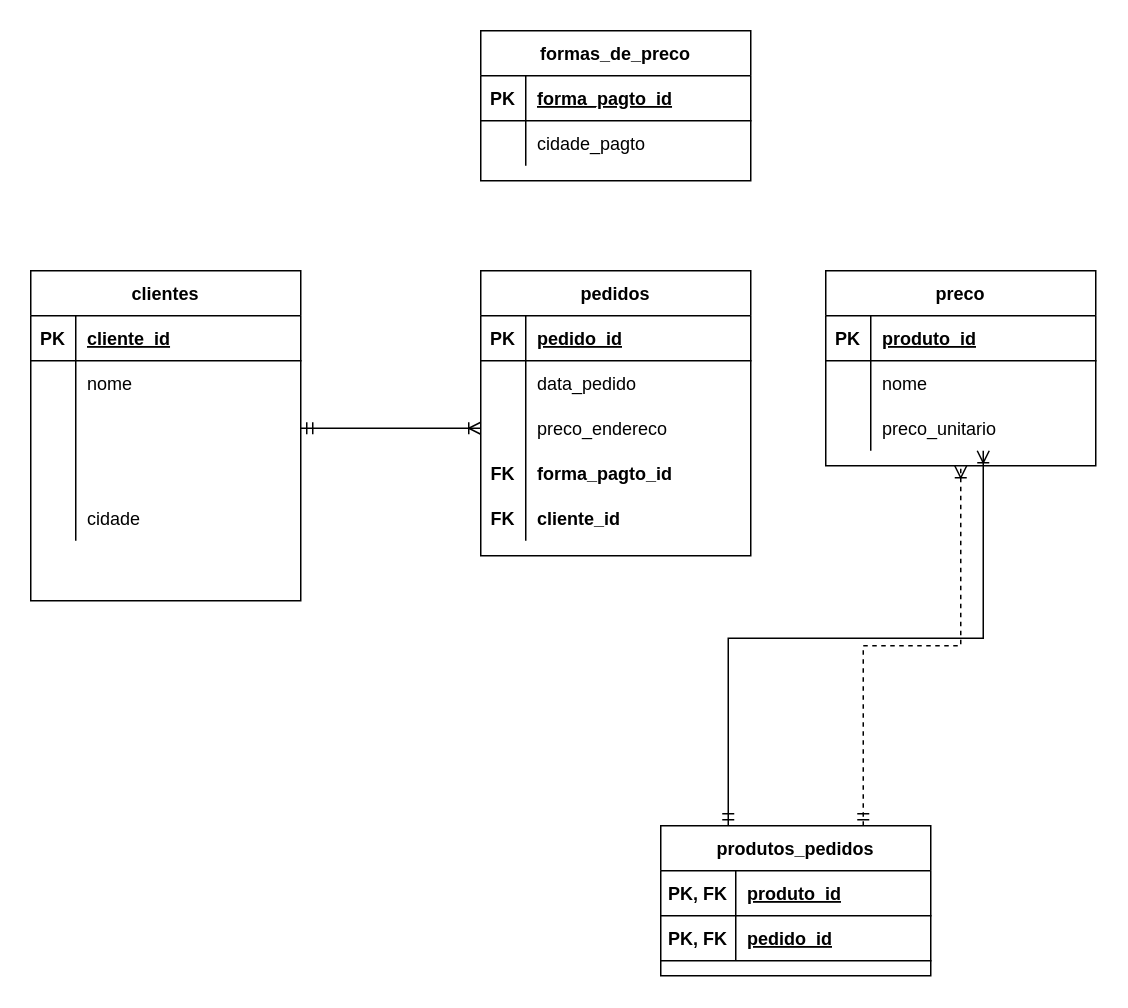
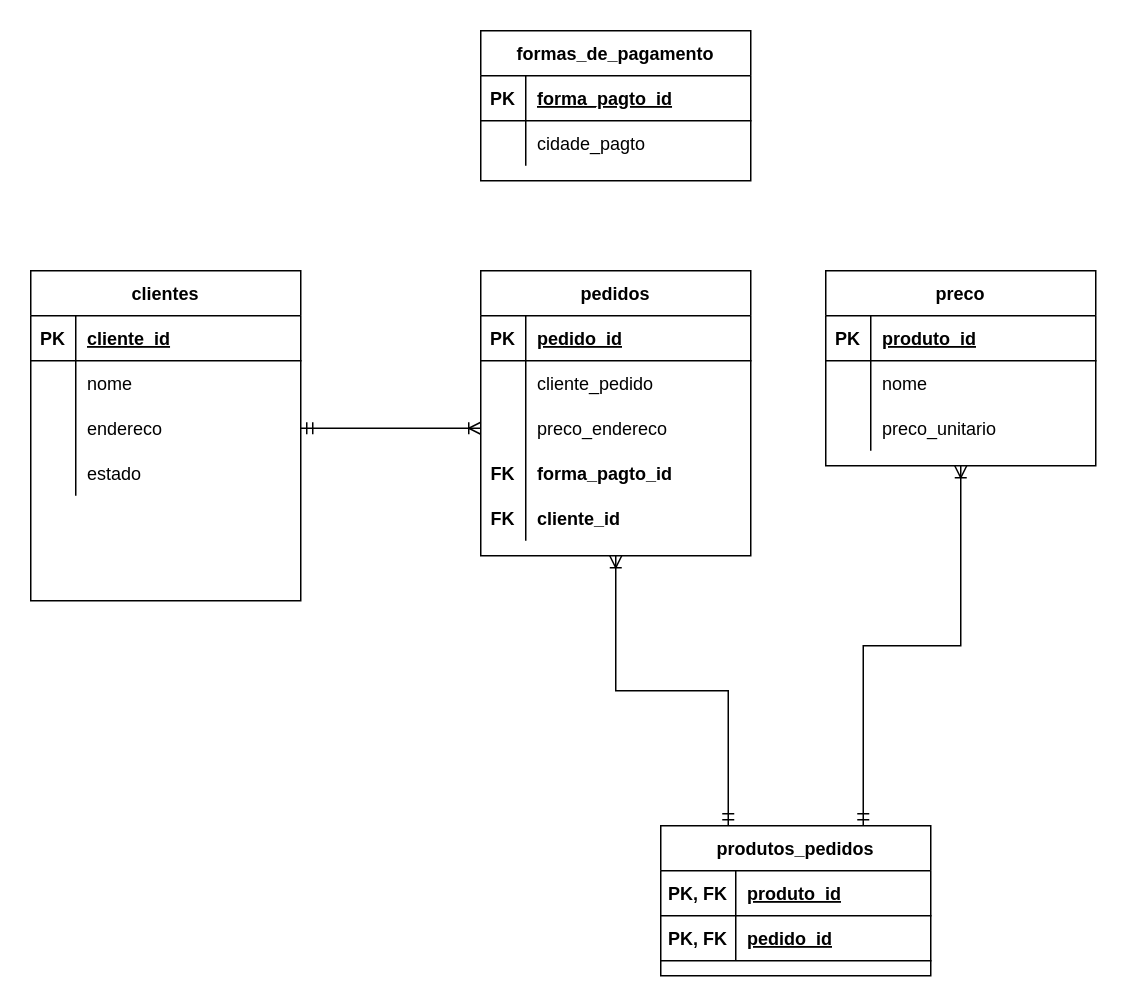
  <mxCell id="0" />
  <mxCell id="1" parent="0" />
  <mxCell id="2" value="pedidos" style="shape=table;startSize=30;container=1;collapsible=1;childLayout=tableLayout;fixedRows=1;rowLines=0;fontStyle=1;align=center;resizeLast=1;" parent="1" vertex="1"><mxGeometry x="320" y="180" width="180" height="190" as="geometry" /></mxCell>
  <mxCell id="3" value="" style="shape=partialRectangle;collapsible=0;dropTarget=0;pointerEvents=0;fillColor=none;top=0;left=0;bottom=1;right=0;points=[[0,0.5],[1,0.5]];portConstraint=eastwest;" parent="2" vertex="1"><mxGeometry y="30" width="180" height="30" as="geometry" /></mxCell>
  <mxCell id="4" value="PK" style="shape=partialRectangle;connectable=0;fillColor=none;top=0;left=0;bottom=0;right=0;fontStyle=1;overflow=hidden;" parent="3" vertex="1"><mxGeometry width="30" height="30" as="geometry"><mxRectangle width="30" height="30" as="alternateBounds" /></mxGeometry></mxCell>
  <mxCell id="5" value="pedido_id" style="shape=partialRectangle;connectable=0;fillColor=none;top=0;left=0;bottom=0;right=0;align=left;spacingLeft=6;fontStyle=5;overflow=hidden;" parent="3" vertex="1"><mxGeometry x="30" width="150" height="30" as="geometry"><mxRectangle width="150" height="30" as="alternateBounds" /></mxGeometry></mxCell>
  <mxCell id="6" value="" style="shape=partialRectangle;collapsible=0;dropTarget=0;pointerEvents=0;fillColor=none;top=0;left=0;bottom=0;right=0;points=[[0,0.5],[1,0.5]];portConstraint=eastwest;" parent="2" vertex="1"><mxGeometry y="60" width="180" height="30" as="geometry" /></mxCell>
  <mxCell id="7" value="" style="shape=partialRectangle;connectable=0;fillColor=none;top=0;left=0;bottom=0;right=0;editable=1;overflow=hidden;" parent="6" vertex="1"><mxGeometry width="30" height="30" as="geometry"><mxRectangle width="30" height="30" as="alternateBounds" /></mxGeometry></mxCell>
- <mxCell id="8" value="data_pedido" style="shape=partialRectangle;connectable=0;fillColor=none;top=0;left=0;bottom=0;right=0;align=left;spacingLeft=6;overflow=hidden;" parent="6" vertex="1"><mxGeometry x="30" width="150" height="30" as="geometry"><mxRectangle width="150" height="30" as="alternateBounds" /></mxGeometry></mxCell>
+ <mxCell id="8" value="cliente_pedido" style="shape=partialRectangle;connectable=0;fillColor=none;top=0;left=0;bottom=0;right=0;align=left;spacingLeft=6;overflow=hidden;" parent="6" vertex="1"><mxGeometry x="30" width="150" height="30" as="geometry"><mxRectangle width="150" height="30" as="alternateBounds" /></mxGeometry></mxCell>
  <mxCell id="9" value="" style="shape=partialRectangle;collapsible=0;dropTarget=0;pointerEvents=0;fillColor=none;top=0;left=0;bottom=0;right=0;points=[[0,0.5],[1,0.5]];portConstraint=eastwest;" parent="2" vertex="1"><mxGeometry y="90" width="180" height="30" as="geometry" /></mxCell>
  <mxCell id="10" value="" style="shape=partialRectangle;connectable=0;fillColor=none;top=0;left=0;bottom=0;right=0;editable=1;overflow=hidden;" parent="9" vertex="1"><mxGeometry width="30" height="30" as="geometry"><mxRectangle width="30" height="30" as="alternateBounds" /></mxGeometry></mxCell>
  <mxCell id="11" value="preco_endereco" style="shape=partialRectangle;connectable=0;fillColor=none;top=0;left=0;bottom=0;right=0;align=left;spacingLeft=6;overflow=hidden;" parent="9" vertex="1"><mxGeometry x="30" width="150" height="30" as="geometry"><mxRectangle width="150" height="30" as="alternateBounds" /></mxGeometry></mxCell>
  <mxCell id="12" value="" style="shape=partialRectangle;collapsible=0;dropTarget=0;pointerEvents=0;fillColor=none;top=0;left=0;bottom=0;right=0;points=[[0,0.5],[1,0.5]];portConstraint=eastwest;" parent="2" vertex="1"><mxGeometry y="120" width="180" height="30" as="geometry" /></mxCell>
  <mxCell id="13" value="FK" style="shape=partialRectangle;connectable=0;fillColor=none;top=0;left=0;bottom=0;right=0;editable=1;overflow=hidden;fontStyle=1" parent="12" vertex="1"><mxGeometry width="30" height="30" as="geometry"><mxRectangle width="30" height="30" as="alternateBounds" /></mxGeometry></mxCell>
  <mxCell id="14" value="forma_pagto_id" style="shape=partialRectangle;connectable=0;fillColor=none;top=0;left=0;bottom=0;right=0;align=left;spacingLeft=6;overflow=hidden;fontStyle=1" parent="12" vertex="1"><mxGeometry x="30" width="150" height="30" as="geometry"><mxRectangle width="150" height="30" as="alternateBounds" /></mxGeometry></mxCell>
  <mxCell id="15" value="" style="shape=partialRectangle;collapsible=0;dropTarget=0;pointerEvents=0;fillColor=none;top=0;left=0;bottom=0;right=0;points=[[0,0.5],[1,0.5]];portConstraint=eastwest;" parent="2" vertex="1"><mxGeometry y="150" width="180" height="30" as="geometry" /></mxCell>
  <mxCell id="16" value="FK" style="shape=partialRectangle;connectable=0;fillColor=none;top=0;left=0;bottom=0;right=0;editable=1;overflow=hidden;fontStyle=1" parent="15" vertex="1"><mxGeometry width="30" height="30" as="geometry"><mxRectangle width="30" height="30" as="alternateBounds" /></mxGeometry></mxCell>
  <mxCell id="17" value="cliente_id" style="shape=partialRectangle;connectable=0;fillColor=none;top=0;left=0;bottom=0;right=0;align=left;spacingLeft=6;overflow=hidden;fontStyle=1" parent="15" vertex="1"><mxGeometry x="30" width="150" height="30" as="geometry"><mxRectangle width="150" height="30" as="alternateBounds" /></mxGeometry></mxCell>
  <mxCell id="18" value="preco" style="shape=table;startSize=30;container=1;collapsible=1;childLayout=tableLayout;fixedRows=1;rowLines=0;fontStyle=1;align=center;resizeLast=1;" parent="1" vertex="1"><mxGeometry x="550" y="180" width="180" height="130" as="geometry" /></mxCell>
  <mxCell id="19" value="" style="shape=partialRectangle;collapsible=0;dropTarget=0;pointerEvents=0;fillColor=none;top=0;left=0;bottom=1;right=0;points=[[0,0.5],[1,0.5]];portConstraint=eastwest;" parent="18" vertex="1"><mxGeometry y="30" width="180" height="30" as="geometry" /></mxCell>
  <mxCell id="20" value="PK" style="shape=partialRectangle;connectable=0;fillColor=none;top=0;left=0;bottom=0;right=0;fontStyle=1;overflow=hidden;" parent="19" vertex="1"><mxGeometry width="30" height="30" as="geometry"><mxRectangle width="30" height="30" as="alternateBounds" /></mxGeometry></mxCell>
  <mxCell id="21" value="produto_id" style="shape=partialRectangle;connectable=0;fillColor=none;top=0;left=0;bottom=0;right=0;align=left;spacingLeft=6;fontStyle=5;overflow=hidden;" parent="19" vertex="1"><mxGeometry x="30" width="150" height="30" as="geometry"><mxRectangle width="150" height="30" as="alternateBounds" /></mxGeometry></mxCell>
  <mxCell id="22" value="" style="shape=partialRectangle;collapsible=0;dropTarget=0;pointerEvents=0;fillColor=none;top=0;left=0;bottom=0;right=0;points=[[0,0.5],[1,0.5]];portConstraint=eastwest;" parent="18" vertex="1"><mxGeometry y="60" width="180" height="30" as="geometry" /></mxCell>
  <mxCell id="23" value="" style="shape=partialRectangle;connectable=0;fillColor=none;top=0;left=0;bottom=0;right=0;editable=1;overflow=hidden;" parent="22" vertex="1"><mxGeometry width="30" height="30" as="geometry"><mxRectangle width="30" height="30" as="alternateBounds" /></mxGeometry></mxCell>
  <mxCell id="24" value="nome" style="shape=partialRectangle;connectable=0;fillColor=none;top=0;left=0;bottom=0;right=0;align=left;spacingLeft=6;overflow=hidden;" parent="22" vertex="1"><mxGeometry x="30" width="150" height="30" as="geometry"><mxRectangle width="150" height="30" as="alternateBounds" /></mxGeometry></mxCell>
  <mxCell id="25" value="" style="shape=partialRectangle;collapsible=0;dropTarget=0;pointerEvents=0;fillColor=none;top=0;left=0;bottom=0;right=0;points=[[0,0.5],[1,0.5]];portConstraint=eastwest;" parent="18" vertex="1"><mxGeometry y="90" width="180" height="30" as="geometry" /></mxCell>
  <mxCell id="26" value="" style="shape=partialRectangle;connectable=0;fillColor=none;top=0;left=0;bottom=0;right=0;editable=1;overflow=hidden;" parent="25" vertex="1"><mxGeometry width="30" height="30" as="geometry"><mxRectangle width="30" height="30" as="alternateBounds" /></mxGeometry></mxCell>
  <mxCell id="27" value="preco_unitario" style="shape=partialRectangle;connectable=0;fillColor=none;top=0;left=0;bottom=0;right=0;align=left;spacingLeft=6;overflow=hidden;" parent="25" vertex="1"><mxGeometry x="30" width="150" height="30" as="geometry"><mxRectangle width="150" height="30" as="alternateBounds" /></mxGeometry></mxCell>
  <mxCell id="28" value="clientes" style="shape=table;startSize=30;container=1;collapsible=1;childLayout=tableLayout;fixedRows=1;rowLines=0;fontStyle=1;align=center;resizeLast=1;" parent="1" vertex="1"><mxGeometry x="20" y="180" width="180" height="220" as="geometry"><mxRectangle x="510" y="80" width="80" height="30" as="alternateBounds" /></mxGeometry></mxCell>
  <mxCell id="29" value="" style="shape=partialRectangle;collapsible=0;dropTarget=0;pointerEvents=0;fillColor=none;top=0;left=0;bottom=1;right=0;points=[[0,0.5],[1,0.5]];portConstraint=eastwest;" parent="28" vertex="1"><mxGeometry y="30" width="180" height="30" as="geometry" /></mxCell>
  <mxCell id="30" value="PK" style="shape=partialRectangle;connectable=0;fillColor=none;top=0;left=0;bottom=0;right=0;fontStyle=1;overflow=hidden;" parent="29" vertex="1"><mxGeometry width="30" height="30" as="geometry"><mxRectangle width="30" height="30" as="alternateBounds" /></mxGeometry></mxCell>
  <mxCell id="31" value="cliente_id" style="shape=partialRectangle;connectable=0;fillColor=none;top=0;left=0;bottom=0;right=0;align=left;spacingLeft=6;fontStyle=5;overflow=hidden;" parent="29" vertex="1"><mxGeometry x="30" width="150" height="30" as="geometry"><mxRectangle width="150" height="30" as="alternateBounds" /></mxGeometry></mxCell>
  <mxCell id="32" value="" style="shape=partialRectangle;collapsible=0;dropTarget=0;pointerEvents=0;fillColor=none;top=0;left=0;bottom=0;right=0;points=[[0,0.5],[1,0.5]];portConstraint=eastwest;" parent="28" vertex="1"><mxGeometry y="60" width="180" height="30" as="geometry" /></mxCell>
  <mxCell id="33" value="" style="shape=partialRectangle;connectable=0;fillColor=none;top=0;left=0;bottom=0;right=0;editable=1;overflow=hidden;" parent="32" vertex="1"><mxGeometry width="30" height="30" as="geometry"><mxRectangle width="30" height="30" as="alternateBounds" /></mxGeometry></mxCell>
  <mxCell id="34" value="nome" style="shape=partialRectangle;connectable=0;fillColor=none;top=0;left=0;bottom=0;right=0;align=left;spacingLeft=6;overflow=hidden;" parent="32" vertex="1"><mxGeometry x="30" width="150" height="30" as="geometry"><mxRectangle width="150" height="30" as="alternateBounds" /></mxGeometry></mxCell>
  <mxCell id="35" value="" style="shape=partialRectangle;collapsible=0;dropTarget=0;pointerEvents=0;fillColor=none;top=0;left=0;bottom=0;right=0;points=[[0,0.5],[1,0.5]];portConstraint=eastwest;" parent="28" vertex="1"><mxGeometry y="90" width="180" height="30" as="geometry" /></mxCell>
  <mxCell id="36" value="" style="shape=partialRectangle;connectable=0;fillColor=none;top=0;left=0;bottom=0;right=0;editable=1;overflow=hidden;" parent="35" vertex="1"><mxGeometry width="30" height="30" as="geometry"><mxRectangle width="30" height="30" as="alternateBounds" /></mxGeometry></mxCell>
+ <mxCell id="37" value="endereco" style="shape=partialRectangle;connectable=0;fillColor=none;top=0;left=0;bottom=0;right=0;align=left;spacingLeft=6;overflow=hidden;" parent="35" vertex="1"><mxGeometry x="30" width="150" height="30" as="geometry"><mxRectangle width="150" height="30" as="alternateBounds" /></mxGeometry></mxCell>
  <mxCell id="38" value="" style="shape=partialRectangle;collapsible=0;dropTarget=0;pointerEvents=0;fillColor=none;top=0;left=0;bottom=0;right=0;points=[[0,0.5],[1,0.5]];portConstraint=eastwest;" parent="28" vertex="1"><mxGeometry y="120" width="180" height="30" as="geometry" /></mxCell>
  <mxCell id="39" value="" style="shape=partialRectangle;connectable=0;fillColor=none;top=0;left=0;bottom=0;right=0;editable=1;overflow=hidden;" parent="38" vertex="1"><mxGeometry width="30" height="30" as="geometry"><mxRectangle width="30" height="30" as="alternateBounds" /></mxGeometry></mxCell>
+ <mxCell id="40" value="estado" style="shape=partialRectangle;connectable=0;fillColor=none;top=0;left=0;bottom=0;right=0;align=left;spacingLeft=6;overflow=hidden;" parent="38" vertex="1"><mxGeometry x="30" width="150" height="30" as="geometry"><mxRectangle width="150" height="30" as="alternateBounds" /></mxGeometry></mxCell>
  <mxCell id="41" value="" style="shape=partialRectangle;collapsible=0;dropTarget=0;pointerEvents=0;fillColor=none;top=0;left=0;bottom=0;right=0;points=[[0,0.5],[1,0.5]];portConstraint=eastwest;" parent="28" vertex="1"><mxGeometry y="150" width="180" height="30" as="geometry" /></mxCell>
  <mxCell id="42" value="" style="shape=partialRectangle;connectable=0;fillColor=none;top=0;left=0;bottom=0;right=0;editable=1;overflow=hidden;" parent="41" vertex="1"><mxGeometry width="30" height="30" as="geometry"><mxRectangle width="30" height="30" as="alternateBounds" /></mxGeometry></mxCell>
- <mxCell id="43" value="cidade" style="shape=partialRectangle;connectable=0;fillColor=none;top=0;left=0;bottom=0;right=0;align=left;spacingLeft=6;overflow=hidden;" parent="41" vertex="1"><mxGeometry x="30" width="150" height="30" as="geometry"><mxRectangle width="150" height="30" as="alternateBounds" /></mxGeometry></mxCell>
  <mxCell id="44" value="" style="shape=partialRectangle;collapsible=0;dropTarget=0;pointerEvents=0;fillColor=none;top=0;left=0;bottom=0;right=0;points=[[0,0.5],[1,0.5]];portConstraint=eastwest;" vertex="1" parent="28"><mxGeometry y="180" width="180" height="30" as="geometry" /></mxCell>
  <mxCell id="45" value="" style="shape=partialRectangle;connectable=0;fillColor=none;top=0;left=0;bottom=0;right=0;editable=1;overflow=hidden;" vertex="1" parent="44"><mxGeometry width="30" height="30" as="geometry"><mxRectangle width="30" height="30" as="alternateBounds" /></mxGeometry></mxCell>
  <mxCell id="46" value="produtos_pedidos" style="shape=table;startSize=30;container=1;collapsible=1;childLayout=tableLayout;fixedRows=1;rowLines=0;fontStyle=1;align=center;resizeLast=1;" parent="1" vertex="1"><mxGeometry x="440" y="550" width="180" height="100" as="geometry" /></mxCell>
  <mxCell id="47" value="" style="shape=partialRectangle;collapsible=0;dropTarget=0;pointerEvents=0;fillColor=none;top=0;left=0;bottom=1;right=0;points=[[0,0.5],[1,0.5]];portConstraint=eastwest;" parent="46" vertex="1"><mxGeometry y="30" width="180" height="30" as="geometry" /></mxCell>
  <mxCell id="48" value="PK, FK" style="shape=partialRectangle;connectable=0;fillColor=none;top=0;left=0;bottom=0;right=0;fontStyle=1;overflow=hidden;" parent="47" vertex="1"><mxGeometry width="50" height="30" as="geometry"><mxRectangle width="50" height="30" as="alternateBounds" /></mxGeometry></mxCell>
  <mxCell id="49" value="produto_id" style="shape=partialRectangle;connectable=0;fillColor=none;top=0;left=0;bottom=0;right=0;align=left;spacingLeft=6;fontStyle=5;overflow=hidden;" parent="47" vertex="1"><mxGeometry x="50" width="130" height="30" as="geometry"><mxRectangle width="130" height="30" as="alternateBounds" /></mxGeometry></mxCell>
  <mxCell id="50" value="" style="shape=partialRectangle;collapsible=0;dropTarget=0;pointerEvents=0;fillColor=none;top=0;left=0;bottom=1;right=0;points=[[0,0.5],[1,0.5]];portConstraint=eastwest;" parent="46" vertex="1"><mxGeometry y="60" width="180" height="30" as="geometry" /></mxCell>
  <mxCell id="51" value="PK, FK" style="shape=partialRectangle;connectable=0;fillColor=none;top=0;left=0;bottom=0;right=0;fontStyle=1;overflow=hidden;" parent="50" vertex="1"><mxGeometry width="50" height="30" as="geometry"><mxRectangle width="50" height="30" as="alternateBounds" /></mxGeometry></mxCell>
  <mxCell id="52" value="pedido_id" style="shape=partialRectangle;connectable=0;fillColor=none;top=0;left=0;bottom=0;right=0;align=left;spacingLeft=6;fontStyle=5;overflow=hidden;" parent="50" vertex="1"><mxGeometry x="50" width="130" height="30" as="geometry"><mxRectangle width="130" height="30" as="alternateBounds" /></mxGeometry></mxCell>
- <mxCell id="53" value="" style="fontSize=12;html=1;endArrow=ERoneToMany;startArrow=ERmandOne;rounded=0;exitX=0.75;exitY=0;exitDx=0;exitDy=0;entryX=0.5;entryY=1;entryDx=0;entryDy=0;edgeStyle=elbowEdgeStyle;elbow=vertical;dashed=1;" parent="1" source="46" target="18" edge="1"><mxGeometry width="100" height="100" relative="1" as="geometry"><mxPoint x="710" y="550" as="sourcePoint" /><mxPoint x="810" y="450" as="targetPoint" /></mxGeometry></mxCell>
- <mxCell id="54" value="" style="edgeStyle=elbowEdgeStyle;fontSize=12;html=1;endArrow=ERoneToMany;startArrow=ERmandOne;rounded=0;exitX=0.25;exitY=0;exitDx=0;exitDy=0;elbow=vertical;" parent="1" source="46" target="27" edge="1"><mxGeometry width="100" height="100" relative="1" as="geometry"><mxPoint x="560" y="460" as="sourcePoint" /><mxPoint x="660" y="360" as="targetPoint" /></mxGeometry></mxCell>
- <mxCell id="55" value="formas_de_preco" style="shape=table;startSize=30;container=1;collapsible=1;childLayout=tableLayout;fixedRows=1;rowLines=0;fontStyle=1;align=center;resizeLast=1;" parent="1" vertex="1"><mxGeometry x="320" y="20" width="180" height="100" as="geometry" /></mxCell>
+ <mxCell id="53" value="" style="fontSize=12;html=1;endArrow=ERoneToMany;startArrow=ERmandOne;rounded=0;exitX=0.75;exitY=0;exitDx=0;exitDy=0;entryX=0.5;entryY=1;entryDx=0;entryDy=0;edgeStyle=elbowEdgeStyle;elbow=vertical;" parent="1" source="46" target="18" edge="1"><mxGeometry width="100" height="100" relative="1" as="geometry"><mxPoint x="710" y="550" as="sourcePoint" /><mxPoint x="810" y="450" as="targetPoint" /></mxGeometry></mxCell>
+ <mxCell id="54" value="" style="edgeStyle=elbowEdgeStyle;fontSize=12;html=1;endArrow=ERoneToMany;startArrow=ERmandOne;rounded=0;exitX=0.25;exitY=0;exitDx=0;exitDy=0;entryX=0.5;entryY=1;entryDx=0;entryDy=0;elbow=vertical;" parent="1" source="46" target="2" edge="1"><mxGeometry width="100" height="100" relative="1" as="geometry"><mxPoint x="560" y="460" as="sourcePoint" /><mxPoint x="660" y="360" as="targetPoint" /></mxGeometry></mxCell>
+ <mxCell id="55" value="formas_de_pagamento" style="shape=table;startSize=30;container=1;collapsible=1;childLayout=tableLayout;fixedRows=1;rowLines=0;fontStyle=1;align=center;resizeLast=1;" parent="1" vertex="1"><mxGeometry x="320" y="20" width="180" height="100" as="geometry" /></mxCell>
  <mxCell id="56" value="" style="shape=partialRectangle;collapsible=0;dropTarget=0;pointerEvents=0;fillColor=none;top=0;left=0;bottom=1;right=0;points=[[0,0.5],[1,0.5]];portConstraint=eastwest;" parent="55" vertex="1"><mxGeometry y="30" width="180" height="30" as="geometry" /></mxCell>
  <mxCell id="57" value="PK" style="shape=partialRectangle;connectable=0;fillColor=none;top=0;left=0;bottom=0;right=0;fontStyle=1;overflow=hidden;" parent="56" vertex="1"><mxGeometry width="30" height="30" as="geometry"><mxRectangle width="30" height="30" as="alternateBounds" /></mxGeometry></mxCell>
  <mxCell id="58" value="forma_pagto_id" style="shape=partialRectangle;connectable=0;fillColor=none;top=0;left=0;bottom=0;right=0;align=left;spacingLeft=6;fontStyle=5;overflow=hidden;" parent="56" vertex="1"><mxGeometry x="30" width="150" height="30" as="geometry"><mxRectangle width="150" height="30" as="alternateBounds" /></mxGeometry></mxCell>
  <mxCell id="59" value="" style="shape=partialRectangle;collapsible=0;dropTarget=0;pointerEvents=0;fillColor=none;top=0;left=0;bottom=0;right=0;points=[[0,0.5],[1,0.5]];portConstraint=eastwest;" parent="55" vertex="1"><mxGeometry y="60" width="180" height="30" as="geometry" /></mxCell>
  <mxCell id="60" value="" style="shape=partialRectangle;connectable=0;fillColor=none;top=0;left=0;bottom=0;right=0;editable=1;overflow=hidden;" parent="59" vertex="1"><mxGeometry width="30" height="30" as="geometry"><mxRectangle width="30" height="30" as="alternateBounds" /></mxGeometry></mxCell>
  <mxCell id="61" value="cidade_pagto" style="shape=partialRectangle;connectable=0;fillColor=none;top=0;left=0;bottom=0;right=0;align=left;spacingLeft=6;overflow=hidden;" parent="59" vertex="1"><mxGeometry x="30" width="150" height="30" as="geometry"><mxRectangle width="150" height="30" as="alternateBounds" /></mxGeometry></mxCell>
  <mxCell id="62" value="" style="edgeStyle=elbowEdgeStyle;fontSize=12;html=1;endArrow=ERoneToMany;startArrow=ERmandOne;rounded=0;elbow=vertical;exitX=1;exitY=0.5;exitDx=0;exitDy=0;entryX=0;entryY=0.5;entryDx=0;entryDy=0;" parent="1" source="35" target="9" edge="1"><mxGeometry width="100" height="100" relative="1" as="geometry"><mxPoint x="200" y="320" as="sourcePoint" /><mxPoint x="300" y="220" as="targetPoint" /></mxGeometry></mxCell>
